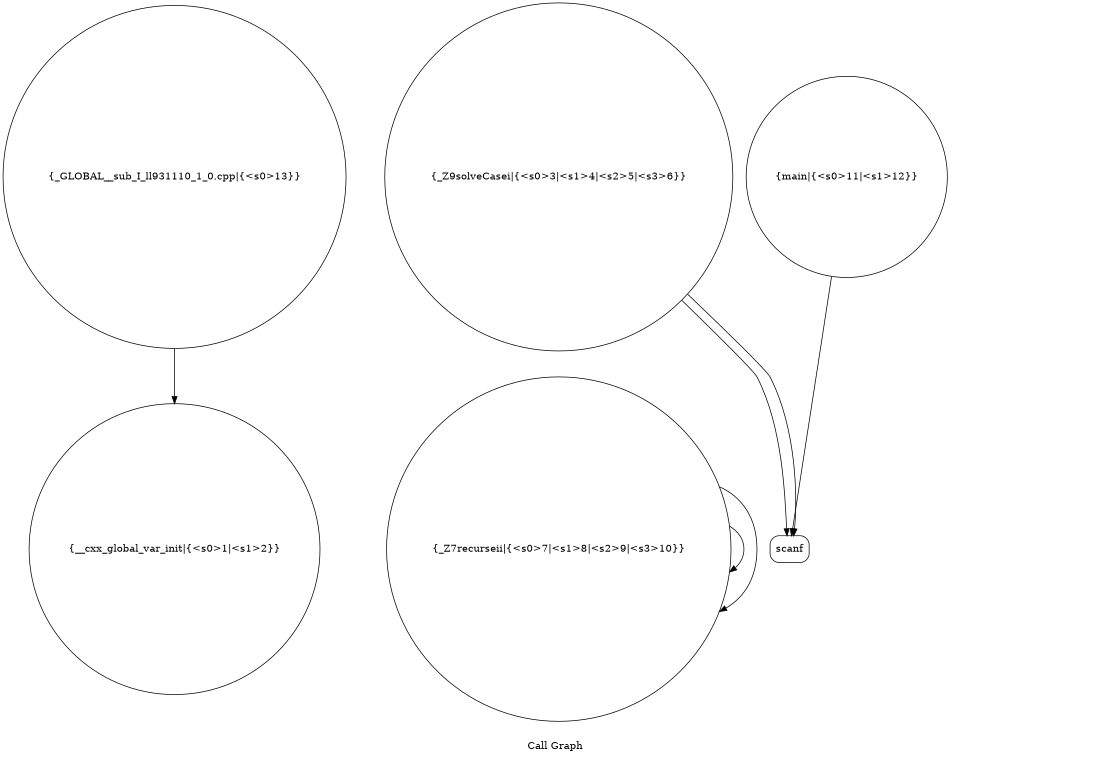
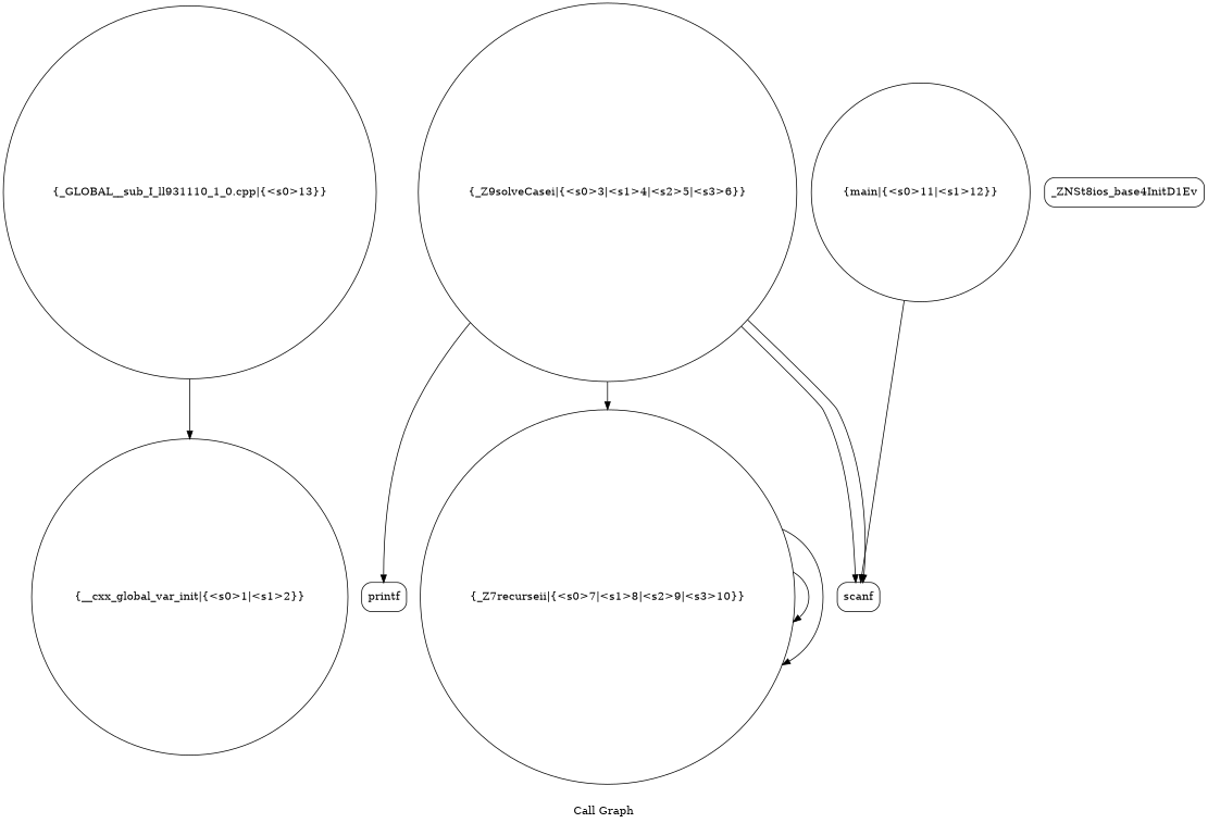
  digraph {
    label="Call Graph"
    node [shape=circle]
    edge [color=black tailport=s0]
    n1 [label="{__cxx_global_var_init|{<s0>1|<s1>2}}"]
+   n2 [label="{printf}" shape=Mrecord]
+   n3 [label="{_ZNSt8ios_base4InitD1Ev}" shape=Mrecord]
    n4 [label="{_Z9solveCasei|{<s0>3|<s1>4|<s2>5|<s3>6}}"]
    n5 [label="{scanf}" shape=Mrecord]
    n6 [label="{_Z7recurseii|{<s0>7|<s1>8|<s2>9|<s3>10}}"]
    n7 [label="{_GLOBAL__sub_I_ll931110_1_0.cpp|{<s0>13}}"]
    n8 [label="{main|{<s0>11|<s1>12}}"]
+   n4 -> n2 [tailport=s3]
    n4 -> n5
    n4 -> n5 [tailport=s1]
+   n4 -> n6 [tailport=s2]
    n6 -> n6 [tailport=s2]
    n6 -> n6 [tailport=s3]
    n7 -> n1
    n8 -> n5
  }
